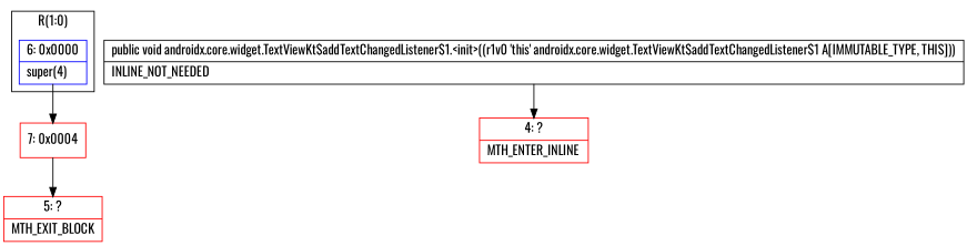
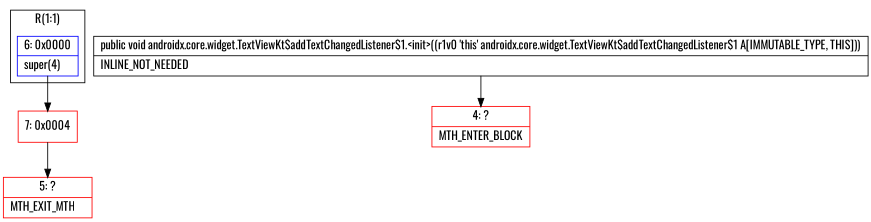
  digraph {
    fontname=Oswald
    node [color=red fontname=Oswald shape=record]
    edge [fontname=Oswald]
    n1 [color=blue label="{6\:\ 0x0000|super(4)\l}"]
    n2 [label="{7\:\ 0x0004}"]
-   n3 [label="{5\:\ ?|MTH_EXIT_BLOCK\l}"]
-   n4 [label="{4\:\ ?|MTH_ENTER_INLINE\l}"]
+   n3 [label="{5\:\ ?|MTH_EXIT_MTH\l}"]
+   n4 [label="{4\:\ ?|MTH_ENTER_BLOCK\l}"]
    n5 [label="{public void androidx.core.widget.TextViewKt$addTextChangedListener$1.\<init\>((r1v0 'this' androidx.core.widget.TextViewKt$addTextChangedListener$1 A[IMMUTABLE_TYPE, THIS]))  | INLINE_NOT_NEEDED\l}" color=""]
    subgraph cluster_1 {
-     label="R(1:0)"
+     label="R(1:1)"
      n1
    }
    n1 -> n2
    n2 -> n3
    n5 -> n4
  }
